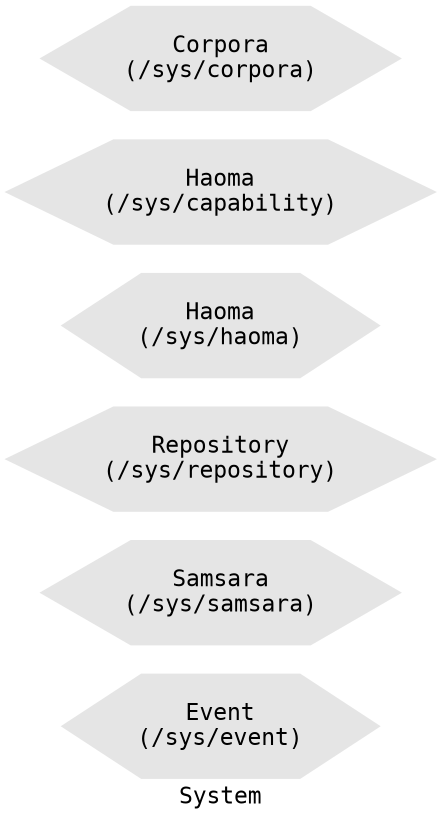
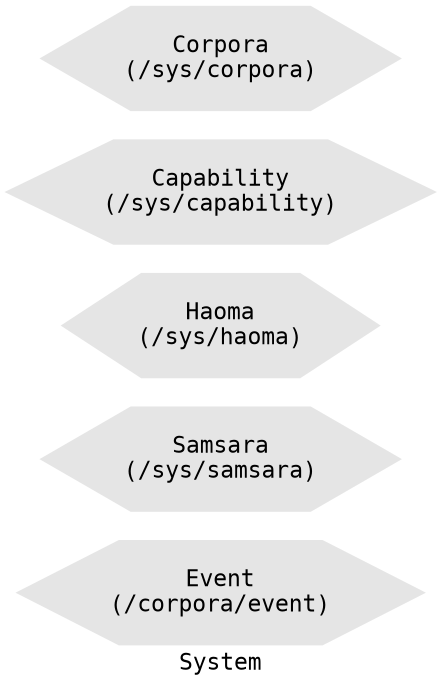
  digraph {
    color=red
    label=System
    style=filled
    rankdir=LR
    fontname="DejaVu Sans Mono"
    node [color=grey90 shape=polygon sides=6 style=filled fontname="DejaVu Sans Mono"]
-   n1 [label="Event\n(/sys/event)"]
+   n1 [label="Event\n(/corpora/event)"]
    n2 [label="Samsara\n(/sys/samsara)"]
-   n3 [label="Repository\n(/sys/repository)"]
    n4 [label="Haoma\n(/sys/haoma)"]
-   n5 [label="Haoma\n(/sys/capability)"]
+   n5 [label="Capability\n(/sys/capability)"]
    n6 [label="Corpora\n(/sys/corpora)"]
  }
